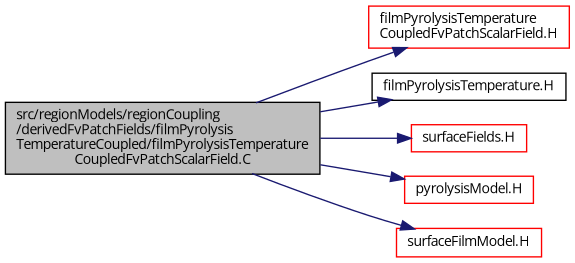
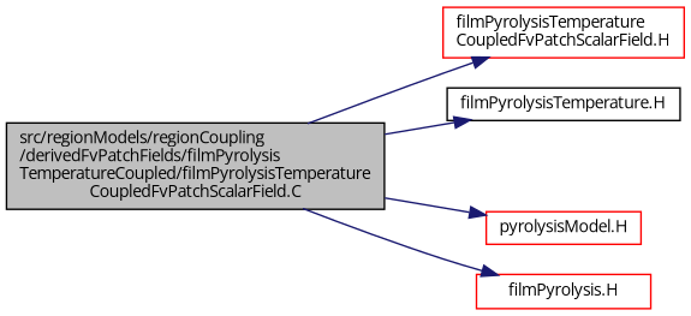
  digraph {
    fontname="Open Sans"
    rankdir=LR
    node [color=red fontname="Open Sans" fontsize=10 shape=record]
    edge [color=midnightblue fontname="Open Sans" fontsize=10 labelfontname=Helvetica labelfontsize=10 style=solid]
    n1 [color=black fillcolor=grey75 fontcolor=black height=0.2 label="src/regionModels/regionCoupling\l/derivedFvPatchFields/filmPyrolysis\lTemperatureCoupled/filmPyrolysisTemperature\lCoupledFvPatchScalarField.C" style=filled width=0.4]
    n2 [height=0.2 label="filmPyrolysisTemperature\lCoupledFvPatchScalarField.H" width=0.4]
    n3 [color=black height=0.2 label="filmPyrolysisTemperature.H" width=0.4]
-   n4 [height=0.2 label="surfaceFields.H" width=0.4]
    n5 [height=0.2 label="pyrolysisModel.H" width=0.4]
-   n6 [height=0.2 label="surfaceFilmModel.H" width=0.4]
+   n6 [height=0.2 label="filmPyrolysis.H" width=0.4]
    n1 -> n2
    n1 -> n3
-   n1 -> n4
    n1 -> n5
    n1 -> n6
  }
